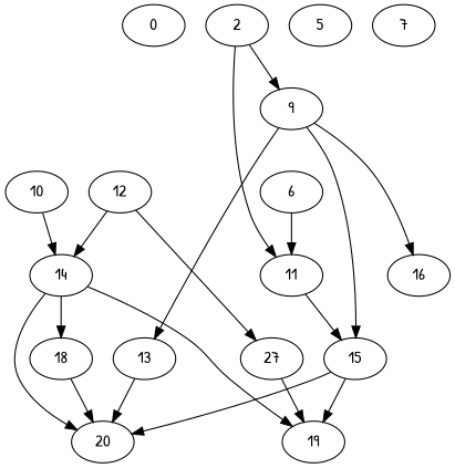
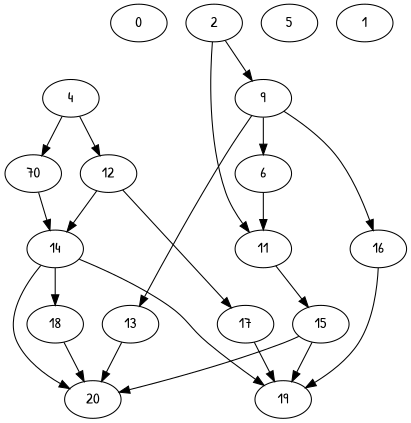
  digraph {
    fontname="Patrick Hand"
    node [alpha=0.14 fontname="Patrick Hand"]
    edge [fontname="Patrick Hand"]
    n1 [alpha=0.03 expect_size=45146112 label=0]
    2 [alpha=0.02 expect_size=51924992]
    9 [expect_size=36692992]
    11 [alpha=0.04 expect_size=16721920]
    13 [alpha=0.08 expect_size=28829696]
    15 [alpha=0.09 expect_size=35981312]
    16 [alpha=0.16 expect_size=21577728]
    20 [alpha=0.08 expect_size=32729088]
    19 [alpha=0.06 expect_size=46931968]
    12 [alpha=0.02 expect_size=24530944]
    14 [expect_size=23572480]
-   17 [alpha=0.01 expect_size=23910400 label=27]
+   17 [alpha=0.01 expect_size=23910400]
    18 [alpha=0.08 expect_size=14938112]
-   10 [alpha=0.05 expect_size=35066880]
+   4 [alpha=0.05 expect_size=42583040]
+   10 [alpha=0.05 expect_size=35066880 label=70]
    5 [expect_size=6558720]
    6 [alpha=0.01 expect_size=14316544]
-   7 [alpha=0.16 expect_size=26851328]
+   7 [alpha=0.16 expect_size=26851328 label=1]
    2 -> 9
    2 -> 11
    9 -> 13
-   9 -> 15
+   9 -> 6
    9 -> 16
    11 -> 15
    13 -> 20
    15 -> 20
    15 -> 19
+   16 -> 19
    12 -> 14
    12 -> 17
    14 -> 20
    14 -> 19
    14 -> 18
    17 -> 19
    18 -> 20
+   4 -> 12
+   4 -> 10
    10 -> 14
    6 -> 11
  }
